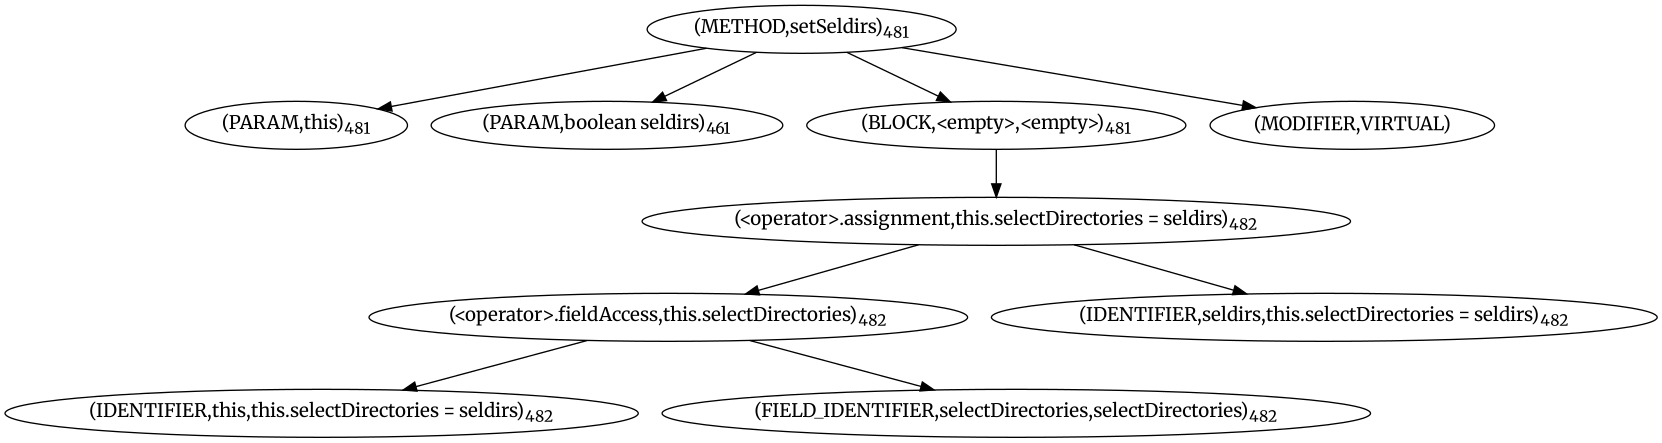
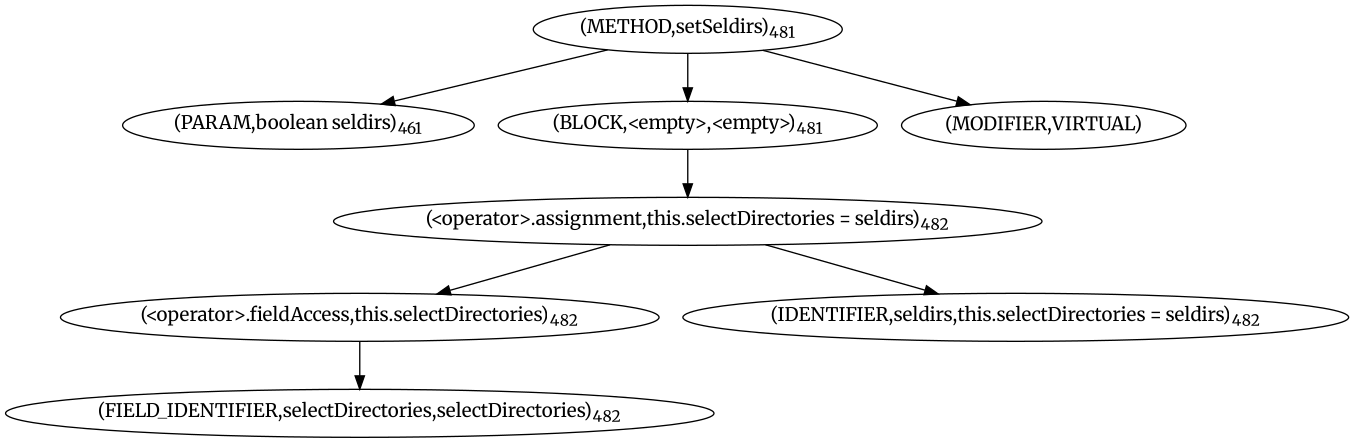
  digraph {
    fontname=Merriweather
    node [fontname=Merriweather]
    edge [fontname=Merriweather]
    n1 [label=<(METHOD,setSeldirs)<SUB>481</SUB>>]
-   n2 [label=<(PARAM,this)<SUB>481</SUB>>]
    n3 [label=<(PARAM,boolean seldirs)<SUB>461</SUB>>]
    n4 [label=<(BLOCK,&lt;empty&gt;,&lt;empty&gt;)<SUB>481</SUB>>]
    n5 [label=<(MODIFIER,VIRTUAL)>]
    n6 [label=<(&lt;operator&gt;.assignment,this.selectDirectories = seldirs)<SUB>482</SUB>>]
    n7 [label=<(&lt;operator&gt;.fieldAccess,this.selectDirectories)<SUB>482</SUB>>]
    n8 [label=<(IDENTIFIER,seldirs,this.selectDirectories = seldirs)<SUB>482</SUB>>]
-   n9 [label=<(IDENTIFIER,this,this.selectDirectories = seldirs)<SUB>482</SUB>>]
    n10 [label=<(FIELD_IDENTIFIER,selectDirectories,selectDirectories)<SUB>482</SUB>>]
-   n1 -> n2
    n1 -> n3
    n1 -> n4
    n1 -> n5
    n4 -> n6
    n6 -> n7
    n6 -> n8
-   n7 -> n9
    n7 -> n10
  }
